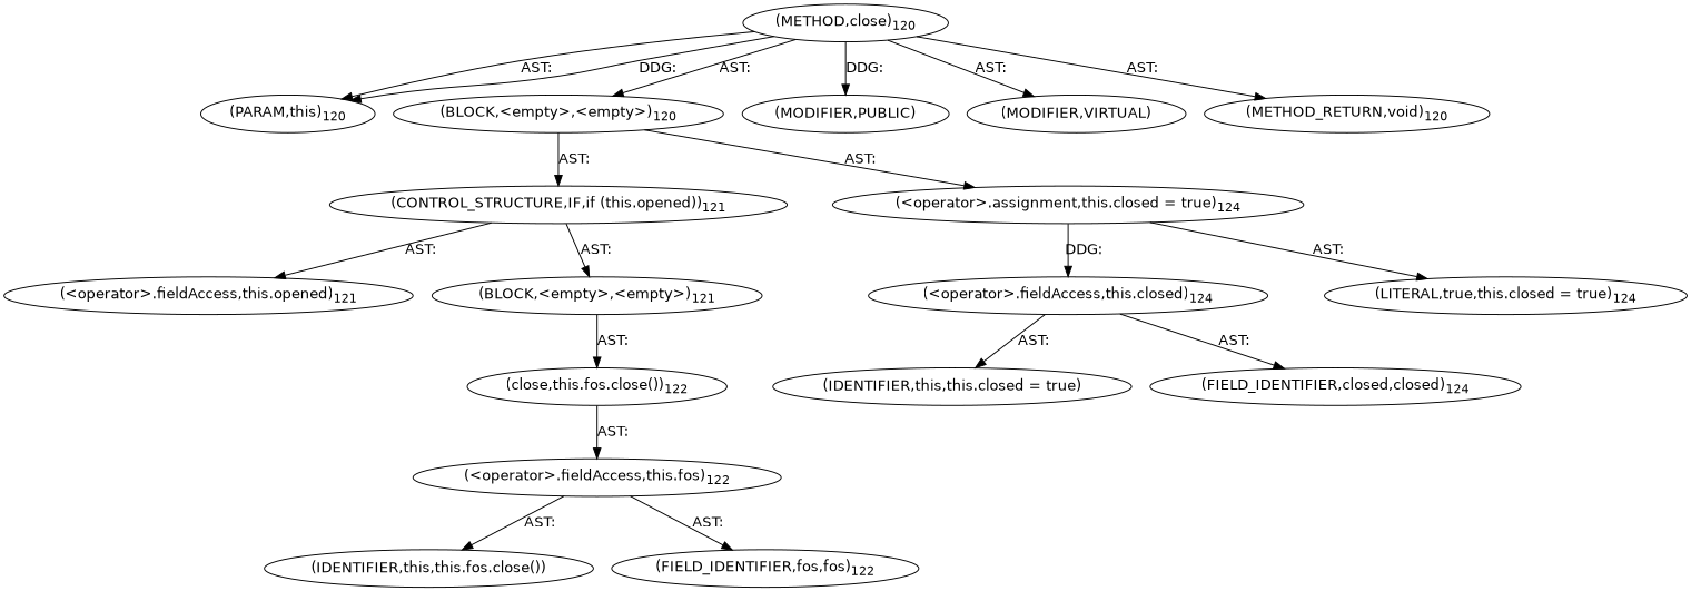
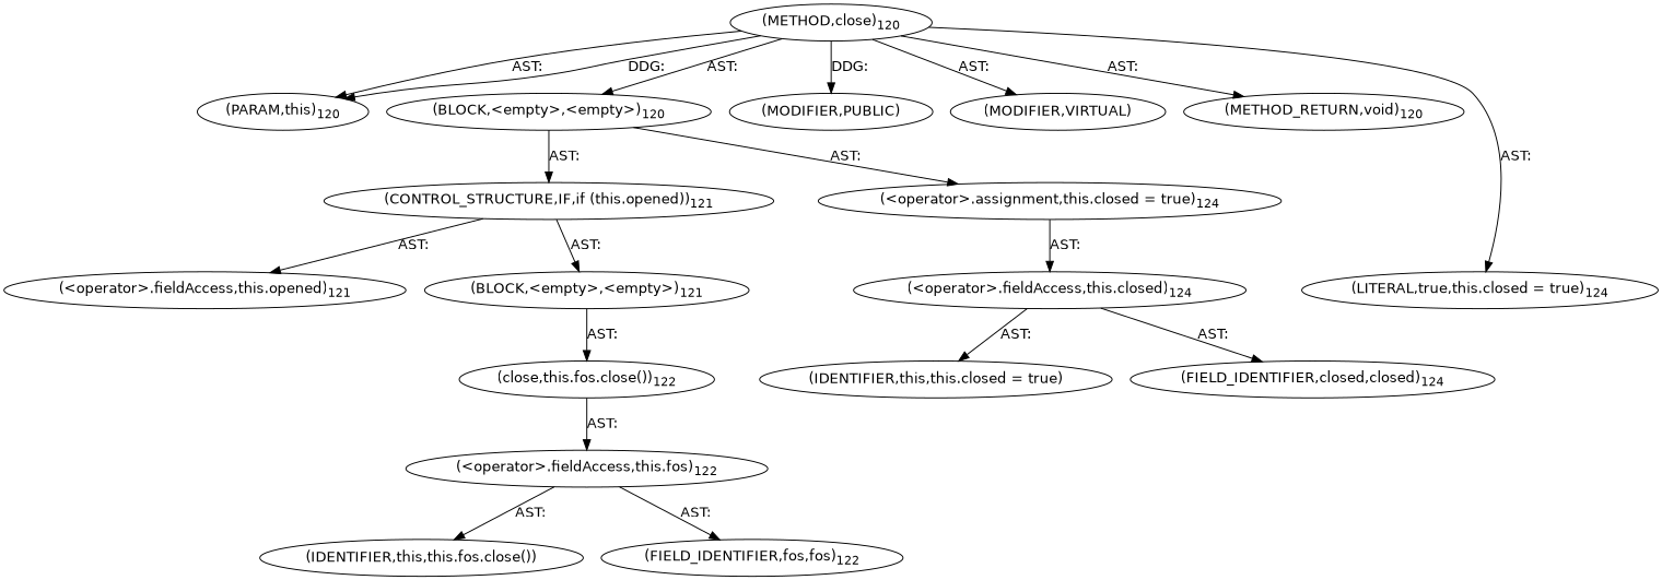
  digraph {
    fontname="DejaVu Sans"
    node [fontname="DejaVu Sans"]
    edge [fontname="DejaVu Sans"]
    n1 [label=<(METHOD,close)<SUB>120</SUB>>]
    n2 [label=<(PARAM,this)<SUB>120</SUB>>]
    n3 [label=<(BLOCK,&lt;empty&gt;,&lt;empty&gt;)<SUB>120</SUB>>]
    n4 [label=<(MODIFIER,PUBLIC)>]
    n5 [label=<(MODIFIER,VIRTUAL)>]
    n6 [label=<(METHOD_RETURN,void)<SUB>120</SUB>>]
    n7 [label=<(CONTROL_STRUCTURE,IF,if (this.opened))<SUB>121</SUB>>]
    n8 [label=<(&lt;operator&gt;.assignment,this.closed = true)<SUB>124</SUB>>]
    n9 [label=<(&lt;operator&gt;.fieldAccess,this.opened)<SUB>121</SUB>>]
    n10 [label=<(BLOCK,&lt;empty&gt;,&lt;empty&gt;)<SUB>121</SUB>>]
    n11 [label=<(&lt;operator&gt;.fieldAccess,this.closed)<SUB>124</SUB>>]
    n12 [label=<(LITERAL,true,this.closed = true)<SUB>124</SUB>>]
    n13 [label=<(close,this.fos.close())<SUB>122</SUB>>]
    n14 [label=<(&lt;operator&gt;.fieldAccess,this.fos)<SUB>122</SUB>>]
    n15 [label=<(IDENTIFIER,this,this.fos.close())>]
    n16 [label=<(FIELD_IDENTIFIER,fos,fos)<SUB>122</SUB>>]
    n17 [label=<(IDENTIFIER,this,this.closed = true)>]
    n18 [label=<(FIELD_IDENTIFIER,closed,closed)<SUB>124</SUB>>]
    n1 -> n2 [label="AST: "]
    n1 -> n2 [label="DDG: "]
    n1 -> n3 [label="AST: "]
    n1 -> n4 [label="DDG: "]
    n1 -> n5 [label="AST: "]
    n1 -> n6 [label="AST: "]
    n3 -> n7 [label="AST: "]
    n3 -> n8 [label="AST: "]
    n7 -> n9 [label="AST: "]
    n7 -> n10 [label="AST: "]
-   n8 -> n11 [label="DDG: "]
-   n8 -> n12 [label="AST: "]
+   n8 -> n11 [label="AST: "]
+   n1 -> n12 [label="AST: "]
    n10 -> n13 [label="AST: "]
    n11 -> n17 [label="AST: "]
    n11 -> n18 [label="AST: "]
    n13 -> n14 [label="AST: "]
    n14 -> n15 [label="AST: "]
    n14 -> n16 [label="AST: "]
  }
